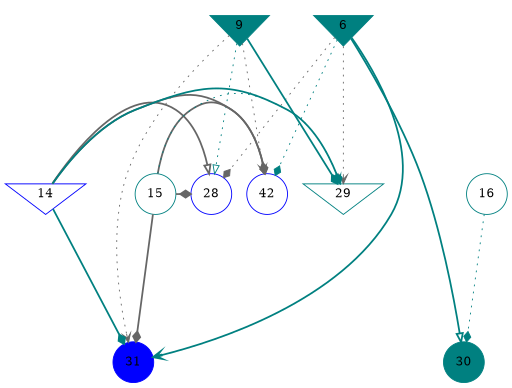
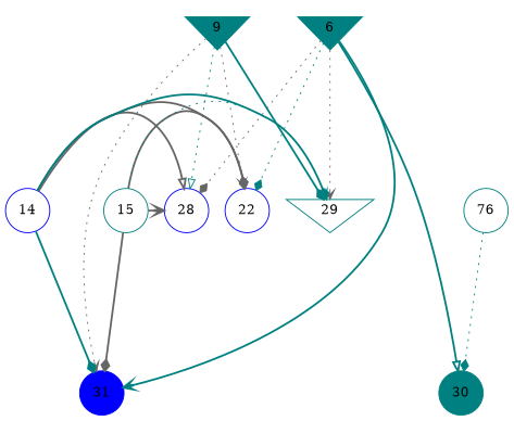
  digraph {
    ranksep=2.0
    node [color=teal shape=circle]
    edge [arrowhead=diamond color=teal style=bold]
    6 [shape=invtriangle style=filled]
    9 [shape=invtriangle style=filled]
-   14 [color=blue shape=invtriangle]
+   14 [color=blue]
    15
-   16
-   22 [color=blue label=42]
+   16 [label=76]
+   22 [color=blue]
    28 [color=blue]
    29 [shape=invtriangle]
    30 [style=filled]
    31 [color=blue style=filled]
    subgraph sub_1 {
      rank=same
      6
      9
    }
    subgraph sub_2 {
      rank=same
      14
      15
      16
      22
      28
      29
    }
    subgraph sub_3 {
      rank=same
      30
      31
    }
    6 -> 22 [style=dotted]
    6 -> 28 [color=gray40 style=dotted]
    6 -> 29 [arrowhead=vee color=gray40 style=dotted]
    6 -> 30 [arrowhead=onormal]
    6 -> 31 [arrowhead=vee]
    9 -> 22 [arrowhead=vee color=gray40 style=dotted]
    9 -> 28 [arrowhead=onormal style=dotted]
    9 -> 29
    9 -> 31 [arrowhead=vee color=gray40 style=dotted]
    14 -> 22 [color=gray40]
    14 -> 28 [arrowhead=onormal color=gray40]
    14 -> 29
    14 -> 31
    15 -> 22 [color=gray40]
-   15 -> 28 [color=gray40]
+   15 -> 28 [arrowhead=vee color=gray40]
    15 -> 29 [arrowhead=vee style=dotted]
    15 -> 31 [color=gray40]
    16 -> 30 [style=dotted]
  }
